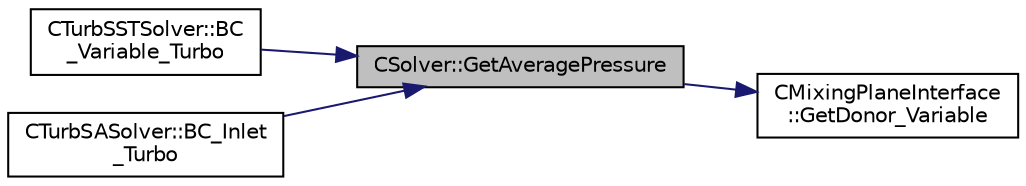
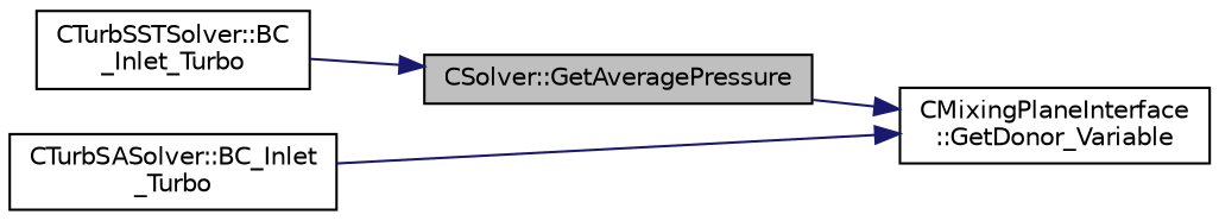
  digraph {
    rankdir=RL
    node [color=black fillcolor=white fontname=Helvetica fontsize=10 shape=record style=filled]
    edge [color=midnightblue dir=back fontname=Helvetica fontsize=10 labelfontname=Helvetica labelfontsize=10 style=solid]
    n1 [fillcolor=grey75 fontcolor=black height=0.2 label="CSolver::GetAveragePressure" width=0.4]
-   n2 [height=0.2 label="CTurbSSTSolver::BC\l_Variable_Turbo" width=0.4]
+   n2 [height=0.2 label="CTurbSSTSolver::BC\l_Inlet_Turbo" width=0.4]
    n3 [height=0.2 label="CTurbSASolver::BC_Inlet\l_Turbo" width=0.4]
    n4 [height=0.2 label="CMixingPlaneInterface\l::GetDonor_Variable" width=0.4]
    n1 -> n2
-   n1 -> n3
+   n4 -> n3
    n4 -> n1
  }
